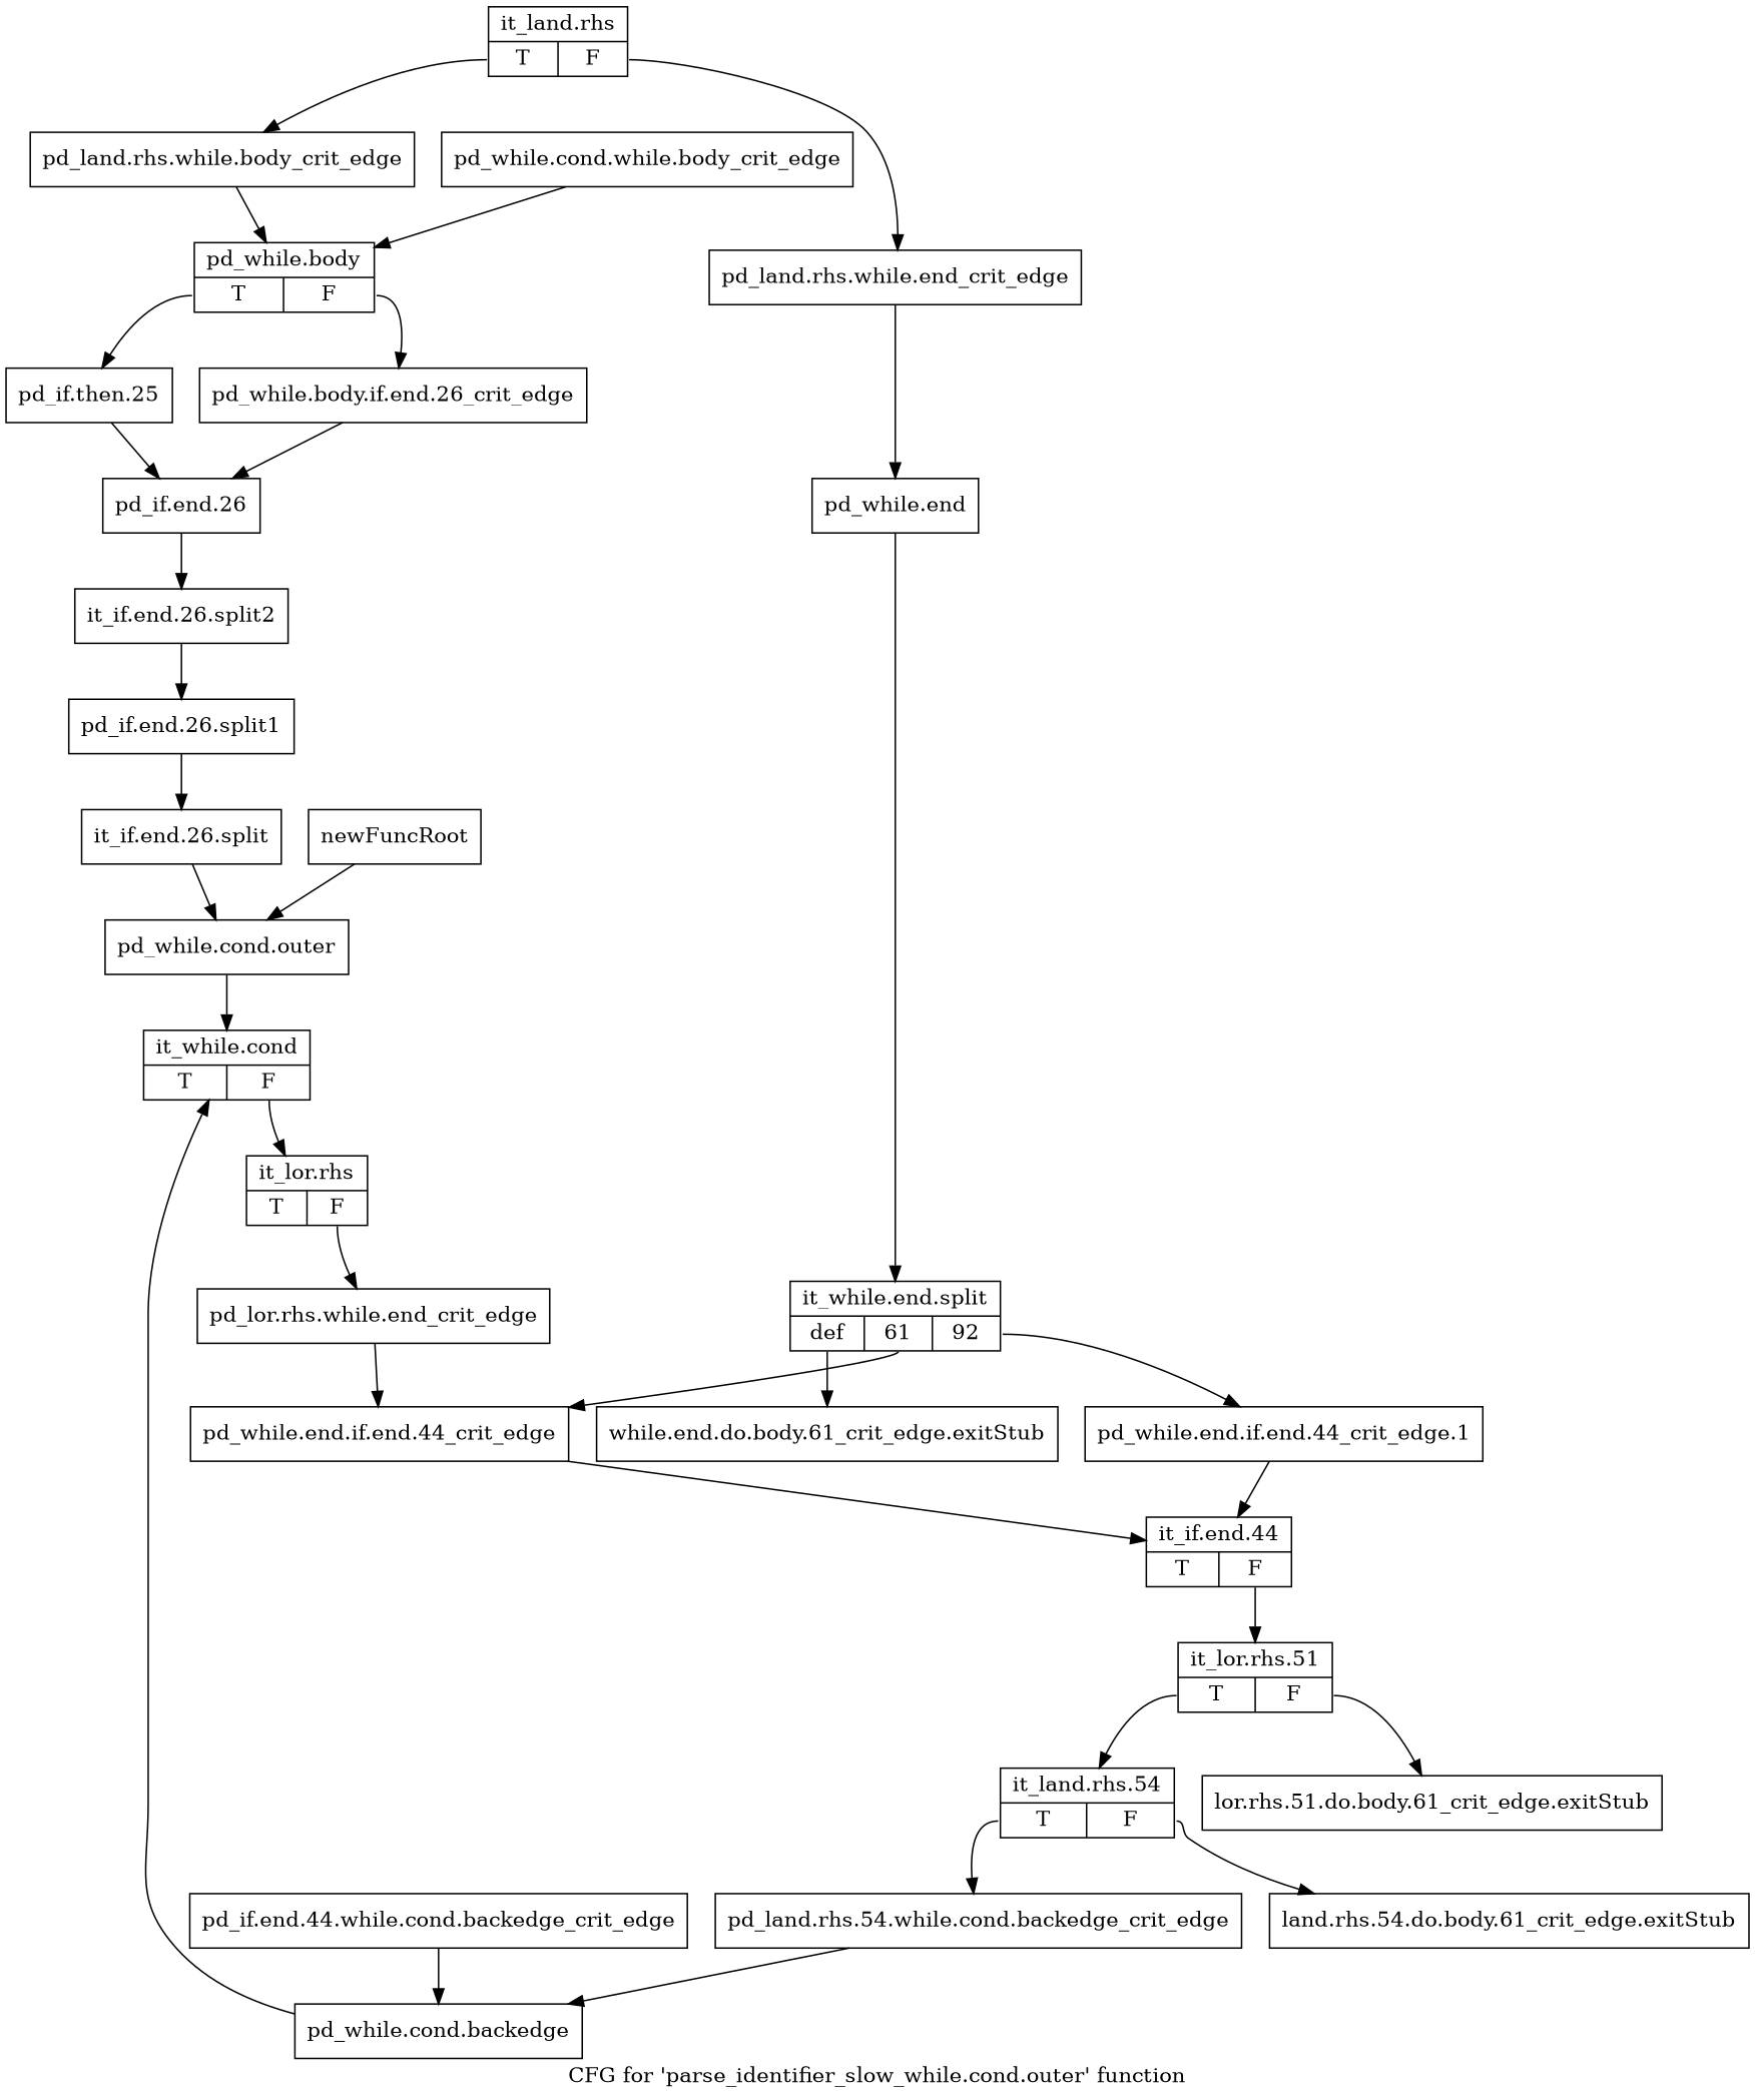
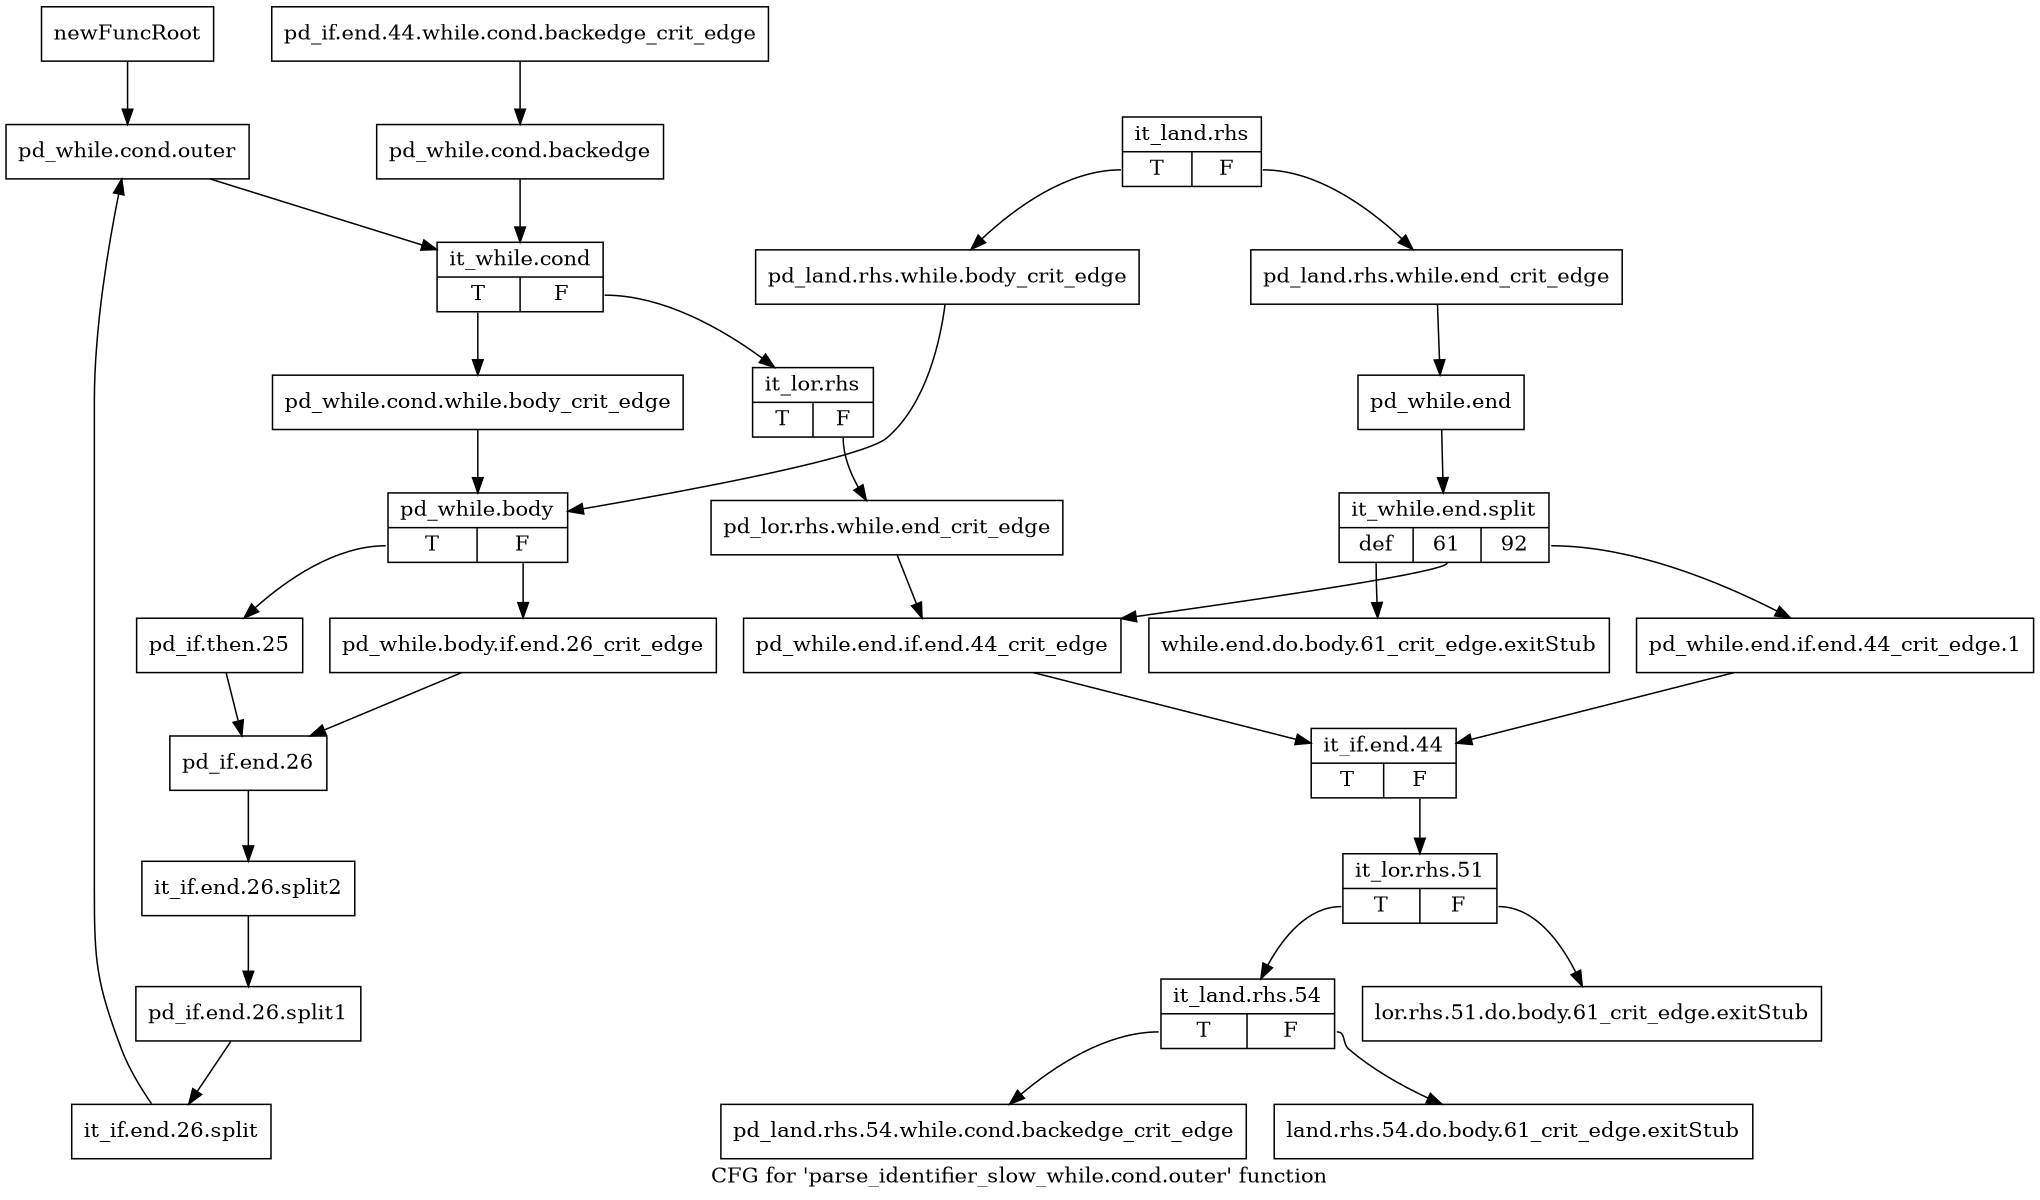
  digraph {
    label="CFG for 'parse_identifier_slow_while.cond.outer' function"
    node [shape=record]
    n1 [label="{newFuncRoot}"]
    n2 [label="{pd_while.cond.outer}"]
    n3 [label="{it_while.cond|{<s0>T|<s1>F}}"]
    n4 [label="{pd_while.cond.while.body_crit_edge}"]
    n5 [label="{it_lor.rhs|{<s0>T|<s1>F}}"]
    n6 [label="{while.end.do.body.61_crit_edge.exitStub}"]
    n7 [label="{lor.rhs.51.do.body.61_crit_edge.exitStub}"]
    n8 [label="{land.rhs.54.do.body.61_crit_edge.exitStub}"]
    n9 [label="{pd_while.body|{<s0>T|<s1>F}}"]
    n10 [label="{pd_lor.rhs.while.end_crit_edge}"]
    n11 [label="{pd_if.then.25}"]
    n12 [label="{pd_while.body.if.end.26_crit_edge}"]
    n13 [label="{it_land.rhs|{<s0>T|<s1>F}}"]
    n14 [label="{pd_land.rhs.while.body_crit_edge}"]
    n15 [label="{pd_land.rhs.while.end_crit_edge}"]
    n16 [label="{pd_while.end.if.end.44_crit_edge}"]
    n17 [label="{pd_while.end}"]
    n18 [label="{it_while.end.split|{<s0>def|<s1>61|<s2>92}}"]
    n19 [label="{pd_while.end.if.end.44_crit_edge.1}"]
    n20 [label="{it_if.end.44|{<s0>T|<s1>F}}"]
    n21 [label="{it_lor.rhs.51|{<s0>T|<s1>F}}"]
    n22 [label="{pd_if.end.44.while.cond.backedge_crit_edge}"]
    n23 [label="{pd_while.cond.backedge}"]
    n24 [label="{it_land.rhs.54|{<s0>T|<s1>F}}"]
    n25 [label="{pd_land.rhs.54.while.cond.backedge_crit_edge}"]
    n26 [label="{pd_if.end.26}"]
    n27 [label="{it_if.end.26.split2}"]
    n28 [label="{pd_if.end.26.split1}"]
    n29 [label="{it_if.end.26.split}"]
    n1 -> n2
    n2 -> n3
+   n3 -> n4 [tailport=s0]
    n3 -> n5 [tailport=s1]
    n4 -> n9
    n5 -> n10 [tailport=s1]
    n9 -> n11 [tailport=s0]
    n9 -> n12 [tailport=s1]
    n10 -> n16
    n11 -> n26
    n12 -> n26
    n13 -> n14 [tailport=s0]
    n13 -> n15 [tailport=s1]
    n14 -> n9
    n15 -> n17
    n16 -> n20
    n17 -> n18
    n18 -> n6 [tailport=s0]
    n18 -> n16 [tailport=s1]
    n18 -> n19 [tailport=s2]
    n19 -> n20
    n20 -> n21 [tailport=s1]
    n21 -> n7 [tailport=s1]
    n21 -> n24 [tailport=s0]
    n22 -> n23
    n23 -> n3
    n24 -> n8 [tailport=s1]
    n24 -> n25 [tailport=s0]
-   n25 -> n23
    n26 -> n27
    n27 -> n28
    n28 -> n29
    n29 -> n2
  }
